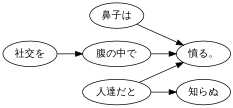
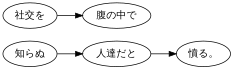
  digraph {
    fontname="Playfair Display"
    rankdir=LR
    node [fontname="Playfair Display"]
    edge [fontname="Playfair Display"]
-   n1 [label="鼻子は"]
    n2 [label="憤る。"]
    n3 [label="社交を"]
    n4 [label="腹の中で"]
    n5 [label="知らぬ"]
    n6 [label="人達だと"]
-   n1 -> n2
    n3 -> n4
-   n4 -> n2
-   n6 -> n5
+   n5 -> n6
    n6 -> n2
  }
